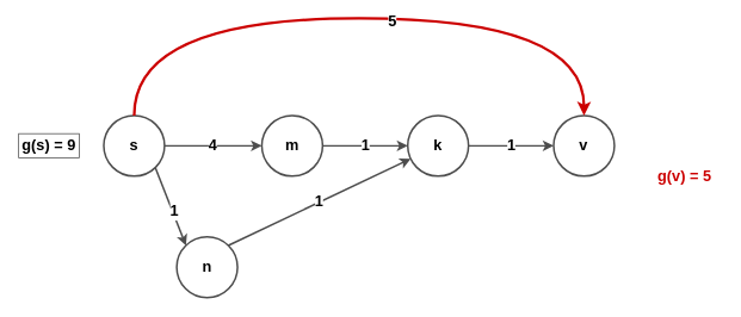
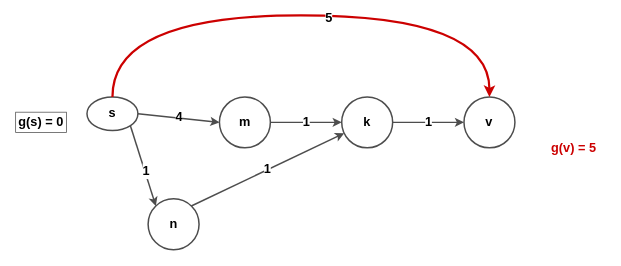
  <mxCell id="0" />
  <mxCell id="1" parent="0" />
- <mxCell id="2" value="s" style="ellipse;whiteSpace=wrap;html=1;fontSize=17;fontStyle=1;strokeWidth=2;strokeColor=#4D4D4D;" parent="1" vertex="1"><mxGeometry x="115.189" y="128.815" width="67.992" height="68.009" as="geometry" /></mxCell>
+ <mxCell id="2" value="s" style="ellipse;whiteSpace=wrap;html=1;fontSize=17;fontStyle=1;strokeWidth=2;strokeColor=#4D4D4D;" parent="1" vertex="1"><mxGeometry x="115.189" y="128.815" width="67.992" height="45" as="geometry" /></mxCell>
  <mxCell id="3" value="m" style="ellipse;whiteSpace=wrap;html=1;fontSize=17;fontStyle=1;strokeWidth=2;strokeColor=#4D4D4D;" parent="1" vertex="1"><mxGeometry x="291.969" y="128.815" width="67.992" height="68.009" as="geometry" /></mxCell>
  <mxCell id="4" value="4" style="edgeStyle=none;rounded=0;orthogonalLoop=1;jettySize=auto;html=1;exitX=1;exitY=0.5;exitDx=0;exitDy=0;entryX=0;entryY=0.5;entryDx=0;entryDy=0;fontSize=17;fontStyle=1;strokeWidth=2;strokeColor=#4D4D4D;" parent="1" source="2" target="3" edge="1"><mxGeometry relative="1" as="geometry" /></mxCell>
  <mxCell id="5" value="1" style="edgeStyle=none;rounded=0;orthogonalLoop=1;jettySize=auto;html=1;exitX=1;exitY=0;exitDx=0;exitDy=0;fontSize=17;fontStyle=1;strokeWidth=2;strokeColor=#4D4D4D;" parent="1" source="6" target="8" edge="1"><mxGeometry relative="1" as="geometry" /></mxCell>
  <mxCell id="6" value="n" style="ellipse;whiteSpace=wrap;html=1;fontSize=17;fontStyle=1;strokeWidth=2;strokeColor=#4D4D4D;" parent="1" vertex="1"><mxGeometry x="196.78" y="264.833" width="67.992" height="68.009" as="geometry" /></mxCell>
  <mxCell id="7" value="1" style="rounded=0;orthogonalLoop=1;jettySize=auto;html=1;exitX=1;exitY=1;exitDx=0;exitDy=0;entryX=0;entryY=0;entryDx=0;entryDy=0;fontSize=17;fontStyle=1;strokeWidth=2;strokeColor=#4D4D4D;" parent="1" source="2" target="6" edge="1"><mxGeometry x="0.133" y="2" relative="1" as="geometry"><mxPoint as="offset" /></mxGeometry></mxCell>
  <mxCell id="8" value="k" style="ellipse;whiteSpace=wrap;html=1;fontSize=17;fontStyle=1;strokeWidth=2;strokeColor=#4D4D4D;" parent="1" vertex="1"><mxGeometry x="455.15" y="128.815" width="67.992" height="68.009" as="geometry" /></mxCell>
  <mxCell id="9" value="1" style="edgeStyle=none;rounded=0;orthogonalLoop=1;jettySize=auto;html=1;exitX=1;exitY=0.5;exitDx=0;exitDy=0;entryX=0;entryY=0.5;entryDx=0;entryDy=0;fontSize=17;fontStyle=1;strokeWidth=2;strokeColor=#4D4D4D;" parent="1" source="3" target="8" edge="1"><mxGeometry relative="1" as="geometry" /></mxCell>
  <mxCell id="10" value="v" style="ellipse;whiteSpace=wrap;html=1;fontSize=17;fontStyle=1;strokeWidth=2;strokeColor=#4D4D4D;" parent="1" vertex="1"><mxGeometry x="618.331" y="128.815" width="67.992" height="68.009" as="geometry" /></mxCell>
  <mxCell id="11" style="edgeStyle=orthogonalEdgeStyle;rounded=0;orthogonalLoop=1;jettySize=auto;html=1;exitX=0.5;exitY=0;exitDx=0;exitDy=0;entryX=0.5;entryY=0;entryDx=0;entryDy=0;curved=1;strokeColor=#CC0000;strokeWidth=3;fontSize=17;fontStyle=1" parent="1" source="2" target="10" edge="1"><mxGeometry relative="1" as="geometry"><Array as="points"><mxPoint x="149.185" y="20" /><mxPoint x="652.327" y="20" /></Array></mxGeometry></mxCell>
  <mxCell id="12" value="5" style="text;html=1;resizable=0;points=[];align=center;verticalAlign=middle;labelBackgroundColor=#ffffff;fontSize=17;fontStyle=1" parent="11" vertex="1" connectable="0"><mxGeometry x="0.102" y="-4" relative="1" as="geometry"><mxPoint as="offset" /></mxGeometry></mxCell>
  <mxCell id="13" value="1" style="edgeStyle=none;rounded=0;orthogonalLoop=1;jettySize=auto;html=1;exitX=1;exitY=0.5;exitDx=0;exitDy=0;entryX=0;entryY=0.5;entryDx=0;entryDy=0;fontSize=17;fontStyle=1;strokeWidth=2;strokeColor=#4D4D4D;" parent="1" source="8" target="10" edge="1"><mxGeometry relative="1" as="geometry" /></mxCell>
- <mxCell id="14" value="g(s) = 9" style="text;html=1;strokeColor=#4D4D4D;fillColor=none;align=center;verticalAlign=middle;whiteSpace=wrap;rounded=0;fontSize=17;fontStyle=1" parent="1" vertex="1"><mxGeometry x="20" y="149.217" width="67.992" height="27.204" as="geometry" /></mxCell>
+ <mxCell id="14" value="g(s) = 0" style="text;html=1;strokeColor=#4D4D4D;fillColor=none;align=center;verticalAlign=middle;whiteSpace=wrap;rounded=0;fontSize=17;fontStyle=1" parent="1" vertex="1"><mxGeometry x="20" y="149.217" width="67.992" height="27.204" as="geometry" /></mxCell>
  <mxCell id="15" value="g(v) = 5" style="text;html=1;strokeColor=none;fillColor=none;align=center;verticalAlign=middle;whiteSpace=wrap;rounded=0;fontSize=17;fontColor=#CC0000;fontStyle=1" parent="1" vertex="1"><mxGeometry x="723.52" y="184.217" width="81.591" height="27.204" as="geometry" /></mxCell>
